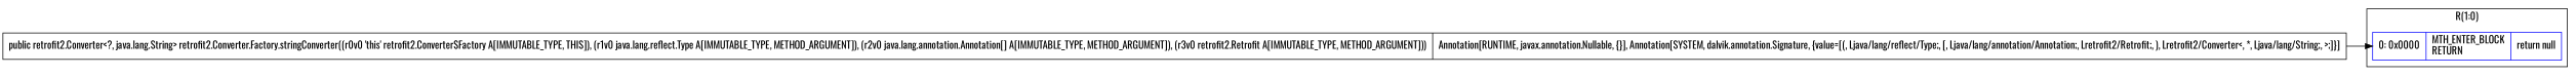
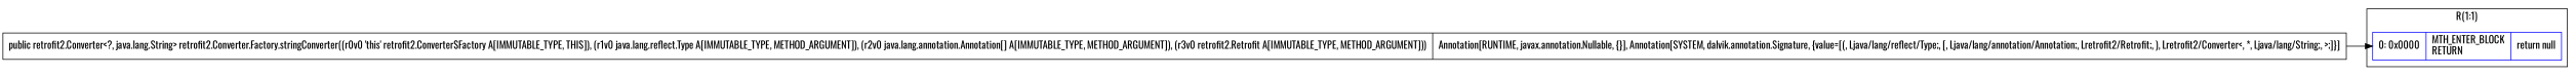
  digraph {
    rankdir=LR
    fontname=Oswald
    node [shape=record fontname=Oswald]
    n1 [color=blue label="{0\:\ 0x0000|MTH_ENTER_BLOCK\lRETURN\l|return null\l}"]
    n2 [label="{public retrofit2.Converter\<?, java.lang.String\> retrofit2.Converter.Factory.stringConverter((r0v0 'this' retrofit2.Converter$Factory A[IMMUTABLE_TYPE, THIS]), (r1v0 java.lang.reflect.Type A[IMMUTABLE_TYPE, METHOD_ARGUMENT]), (r2v0 java.lang.annotation.Annotation[] A[IMMUTABLE_TYPE, METHOD_ARGUMENT]), (r3v0 retrofit2.Retrofit A[IMMUTABLE_TYPE, METHOD_ARGUMENT]))  | Annotation[RUNTIME, javax.annotation.Nullable, \{\}], Annotation[SYSTEM, dalvik.annotation.Signature, \{value=[(, Ljava\/lang\/reflect\/Type;, [, Ljava\/lang\/annotation\/Annotation;, Lretrofit2\/Retrofit;, ), Lretrofit2\/Converter\<, *, Ljava\/lang\/String;, \>;]\}]\l}"]
    subgraph cluster_1 {
-     label="R(1:0)"
+     label="R(1:1)"
      n1
    }
    n2 -> n1 [fontname=Oswald]
  }
